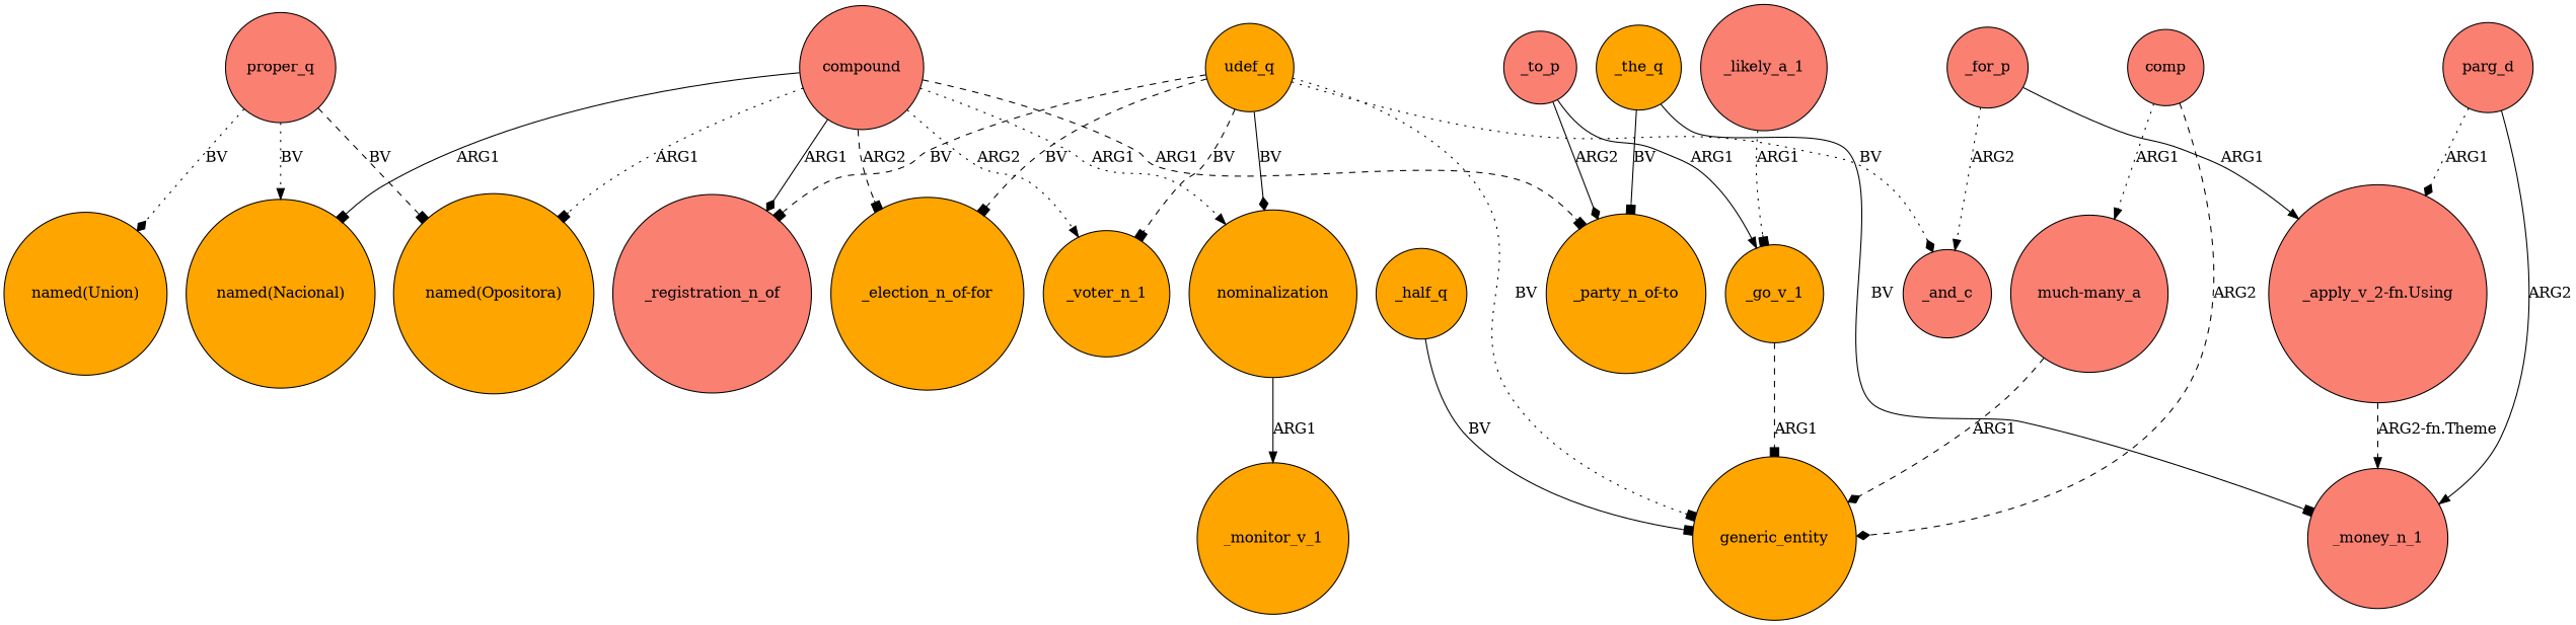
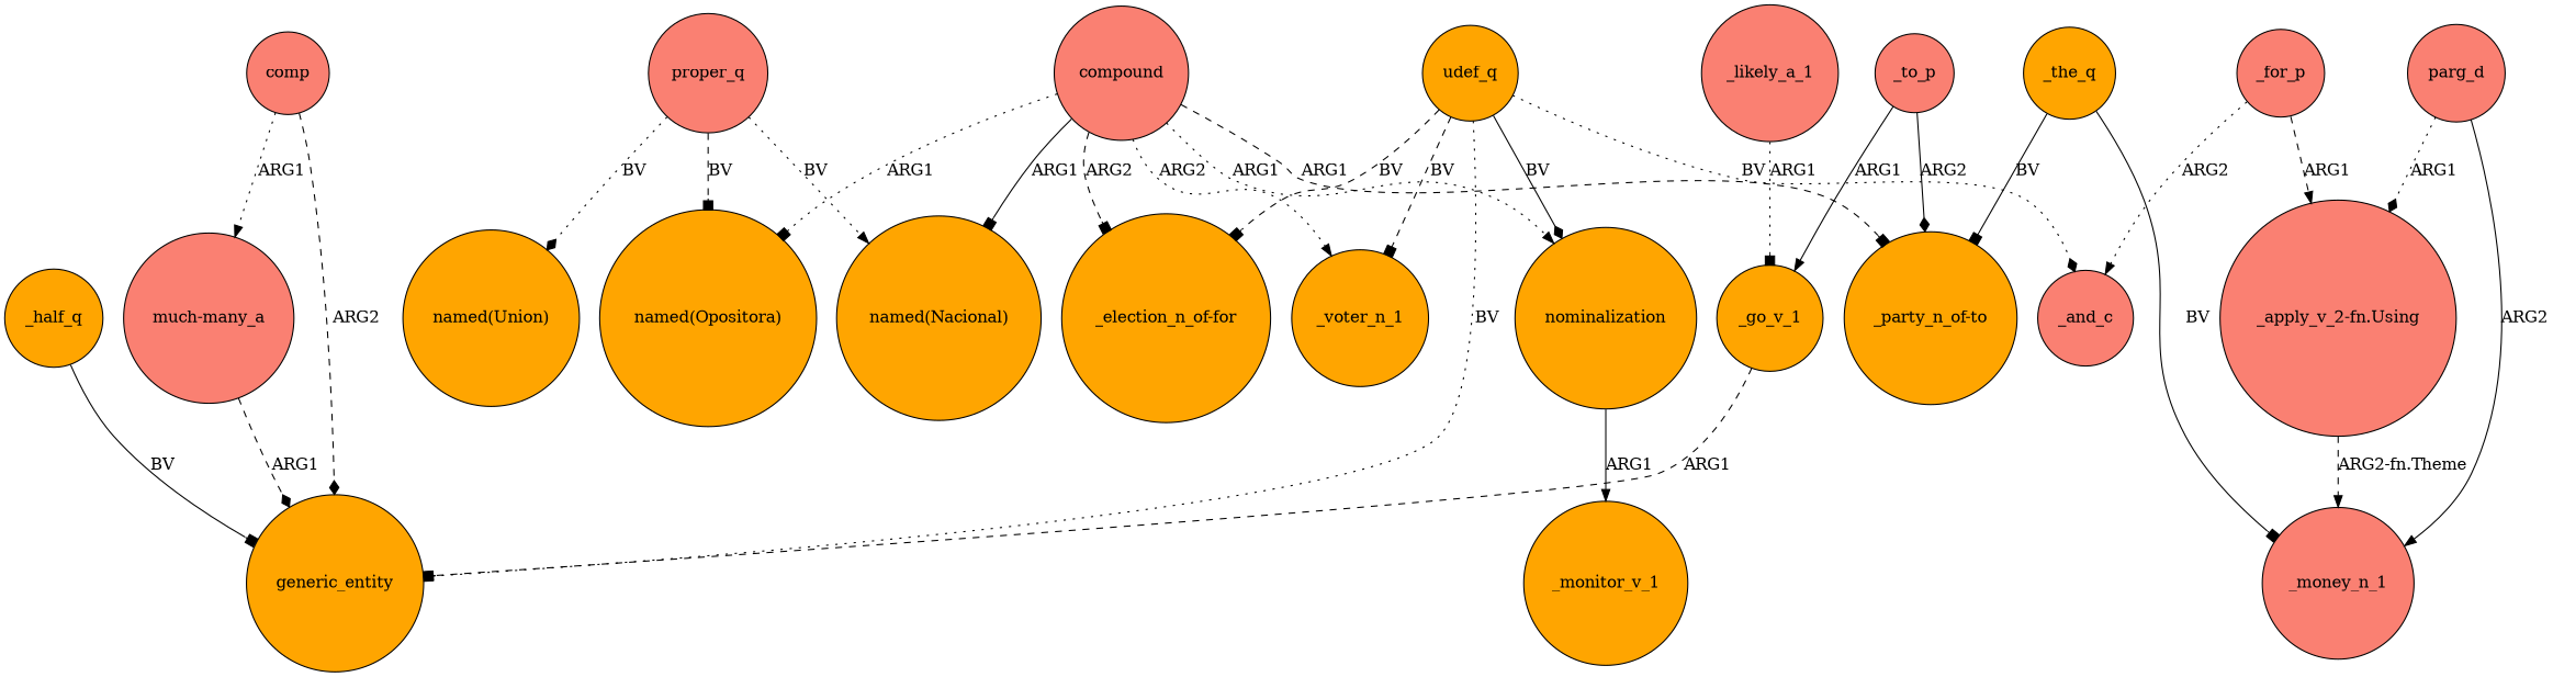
  digraph {
    node [fillcolor=orange shape=circle style=filled]
    edge [arrowhead=box style=dashed]
    proper_q [fillcolor=salmon]
    "named(Opositora)"
    "named(Union)"
    "named(Nacional)"
    udef_q
    generic_entity
    "_election_n_of-for"
    _voter_n_1
-   _registration_n_of [fillcolor=salmon]
    _and_c [fillcolor=salmon]
    nominalization
    _monitor_v_1
    _money_n_1 [fillcolor=salmon]
    _the_q
    "_party_n_of-to"
    compound [fillcolor=salmon]
    parg_d [fillcolor=salmon]
    "_apply_v_2-fn.Using" [fillcolor=salmon]
    _for_p [fillcolor=salmon]
    "much-many_a" [fillcolor=salmon]
    _to_p [fillcolor=salmon]
    _go_v_1
    _likely_a_1 [fillcolor=salmon]
    comp [fillcolor=salmon]
    _half_q
    proper_q -> "named(Opositora)" [label=BV]
    proper_q -> "named(Union)" [arrowhead=diamond label=BV style=dotted]
    proper_q -> "named(Nacional)" [arrowhead=normal label=BV style=dotted]
    udef_q -> generic_entity [label=BV style=dotted]
    udef_q -> "_election_n_of-for" [label=BV]
    udef_q -> _voter_n_1 [label=BV]
-   udef_q -> _registration_n_of [label=BV]
    udef_q -> _and_c [arrowhead=diamond label=BV style=dotted]
    udef_q -> nominalization [arrowhead=diamond label=BV style=solid]
    nominalization -> _monitor_v_1 [arrowhead=normal label=ARG1 style=solid]
    _the_q -> _money_n_1 [label=BV style=solid]
    _the_q -> "_party_n_of-to" [label=BV style=solid]
    compound -> "named(Opositora)" [label=ARG1 style=dotted]
    compound -> "named(Nacional)" [label=ARG1 style=solid]
    compound -> "_election_n_of-for" [label=ARG2]
    compound -> _voter_n_1 [arrowhead=normal label=ARG2 style=dotted]
-   compound -> _registration_n_of [arrowhead=diamond label=ARG1 style=solid]
    compound -> nominalization [arrowhead=normal label=ARG1 style=dotted]
    compound -> "_party_n_of-to" [label=ARG1]
    parg_d -> _money_n_1 [arrowhead=normal label=ARG2 style=solid]
    parg_d -> "_apply_v_2-fn.Using" [arrowhead=diamond label=ARG1 style=dotted]
    "_apply_v_2-fn.Using" -> _money_n_1 [arrowhead=normal label="ARG2-fn.Theme"]
    _for_p -> _and_c [arrowhead=normal label=ARG2 style=dotted]
-   _for_p -> "_apply_v_2-fn.Using" [arrowhead=normal label=ARG1 style=solid]
+   _for_p -> "_apply_v_2-fn.Using" [arrowhead=normal label=ARG1]
    "much-many_a" -> generic_entity [arrowhead=diamond label=ARG1]
    _to_p -> "_party_n_of-to" [arrowhead=diamond label=ARG2 style=solid]
    _to_p -> _go_v_1 [arrowhead=normal label=ARG1 style=solid]
    _go_v_1 -> generic_entity [label=ARG1]
    _likely_a_1 -> _go_v_1 [label=ARG1 style=dotted]
    comp -> generic_entity [arrowhead=diamond label=ARG2]
    comp -> "much-many_a" [arrowhead=normal label=ARG1 style=dotted]
    _half_q -> generic_entity [label=BV style=solid]
  }
